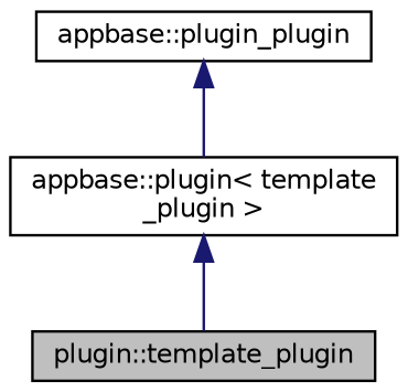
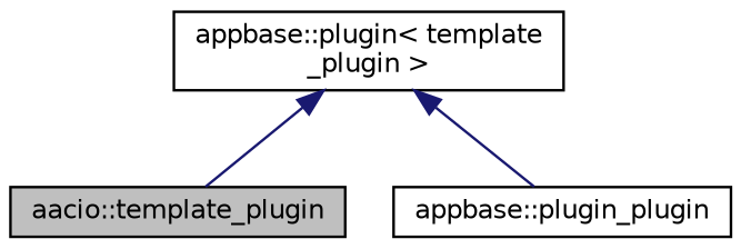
  digraph {
    node [color=black fillcolor=white fontname=Helvetica fontsize=10 shape=record style=filled]
    edge [color=midnightblue dir=back fontname=Helvetica fontsize=10 labelfontname=Helvetica labelfontsize=10 style=solid]
-   n1 [fillcolor=grey75 fontcolor=black height=0.2 label="plugin::template_plugin" width=0.4]
+   n1 [fillcolor=grey75 fontcolor=black height=0.2 label="aacio::template_plugin" width=0.4]
    n2 [height=0.2 label="appbase::plugin\< template\l_plugin \>" width=0.4]
    n3 [height=0.2 label="appbase::plugin_plugin" width=0.4]
    n2 -> n1
-   n3 -> n2
+   n2 -> n3
  }
